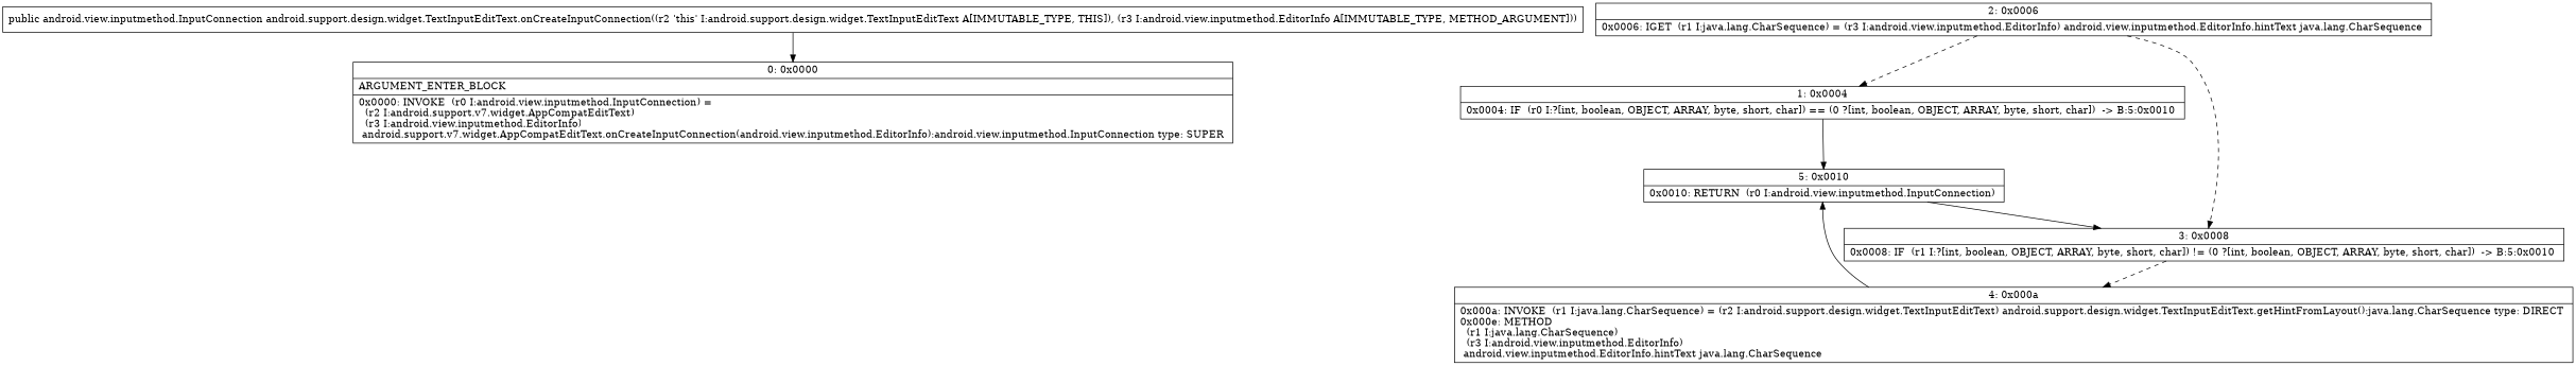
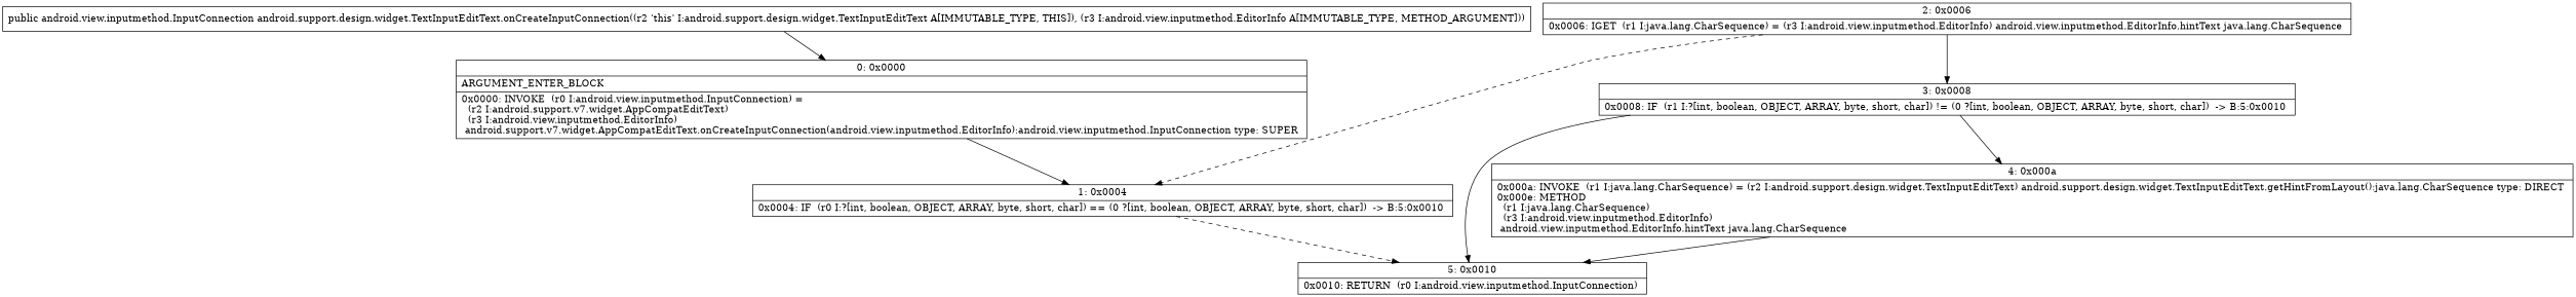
  digraph {
    node [shape=record]
    n1 [label="{0\:\ 0x0000|ARGUMENT_ENTER_BLOCK\l|0x0000: INVOKE  (r0 I:android.view.inputmethod.InputConnection) = \l  (r2 I:android.support.v7.widget.AppCompatEditText)\l  (r3 I:android.view.inputmethod.EditorInfo)\l android.support.v7.widget.AppCompatEditText.onCreateInputConnection(android.view.inputmethod.EditorInfo):android.view.inputmethod.InputConnection type: SUPER \l}"]
    n2 [label="{1\:\ 0x0004|0x0004: IF  (r0 I:?[int, boolean, OBJECT, ARRAY, byte, short, char]) == (0 ?[int, boolean, OBJECT, ARRAY, byte, short, char])  \-\> B:5:0x0010 \l}"]
    n3 [label="{5\:\ 0x0010|0x0010: RETURN  (r0 I:android.view.inputmethod.InputConnection) \l}"]
    n4 [label="{2\:\ 0x0006|0x0006: IGET  (r1 I:java.lang.CharSequence) = (r3 I:android.view.inputmethod.EditorInfo) android.view.inputmethod.EditorInfo.hintText java.lang.CharSequence \l}"]
    n5 [label="{3\:\ 0x0008|0x0008: IF  (r1 I:?[int, boolean, OBJECT, ARRAY, byte, short, char]) != (0 ?[int, boolean, OBJECT, ARRAY, byte, short, char])  \-\> B:5:0x0010 \l}"]
    n6 [label="{4\:\ 0x000a|0x000a: INVOKE  (r1 I:java.lang.CharSequence) = (r2 I:android.support.design.widget.TextInputEditText) android.support.design.widget.TextInputEditText.getHintFromLayout():java.lang.CharSequence type: DIRECT \l0x000e: METHOD  \l  (r1 I:java.lang.CharSequence)\l  (r3 I:android.view.inputmethod.EditorInfo)\l android.view.inputmethod.EditorInfo.hintText java.lang.CharSequence \l}"]
    n7 [label="{public android.view.inputmethod.InputConnection android.support.design.widget.TextInputEditText.onCreateInputConnection((r2 'this' I:android.support.design.widget.TextInputEditText A[IMMUTABLE_TYPE, THIS]), (r3 I:android.view.inputmethod.EditorInfo A[IMMUTABLE_TYPE, METHOD_ARGUMENT])) }"]
-   n2 -> n3
+   n1 -> n2
+   n2 -> n3 [style=dashed]
    n4 -> n2 [style=dashed]
-   n4 -> n5 [style=dashed]
-   n3 -> n5
-   n5 -> n6 [style=dashed]
+   n4 -> n5
+   n5 -> n3
+   n5 -> n6 [style=solid]
    n6 -> n3
    n7 -> n1
  }
